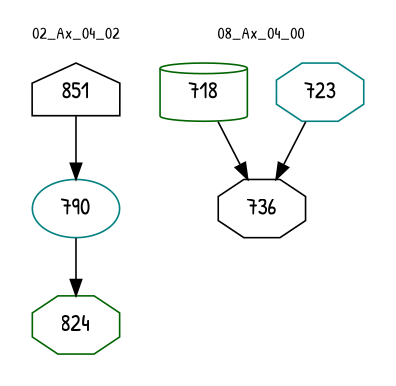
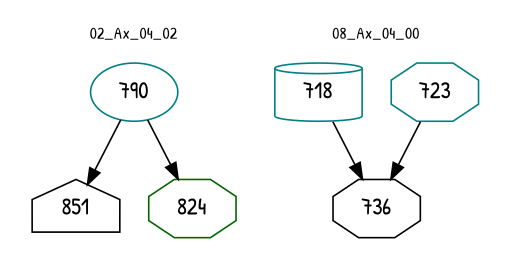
  digraph {
    fontname="Patrick Hand"
    node [color=black fillcolor=white fontname="Patrick Hand" shape=octagon style=filled]
    edge [color=black fontname="Patrick Hand"]
    n1 [label=851 shape=house]
    n2 [color=teal label=790 shape=ellipse]
    n3 [color=darkgreen label=824]
    n4 [color=teal label=723]
-   n5 [color=darkgreen label=718 shape=cylinder]
+   n5 [color=teal label=718 shape=cylinder]
    n6 [label=736]
    subgraph cluster_1 {
      color=white
      fontsize=10
      label="02_Ax_04_02"
      n1
      n2
      n3
    }
    subgraph cluster_2 {
      color=white
      fontsize=10
      label="08_Ax_04_00"
      n4
      n5
      n6
    }
-   n1 -> n2
+   n2 -> n1
    n2 -> n3
    n4 -> n6
    n5 -> n6
  }
